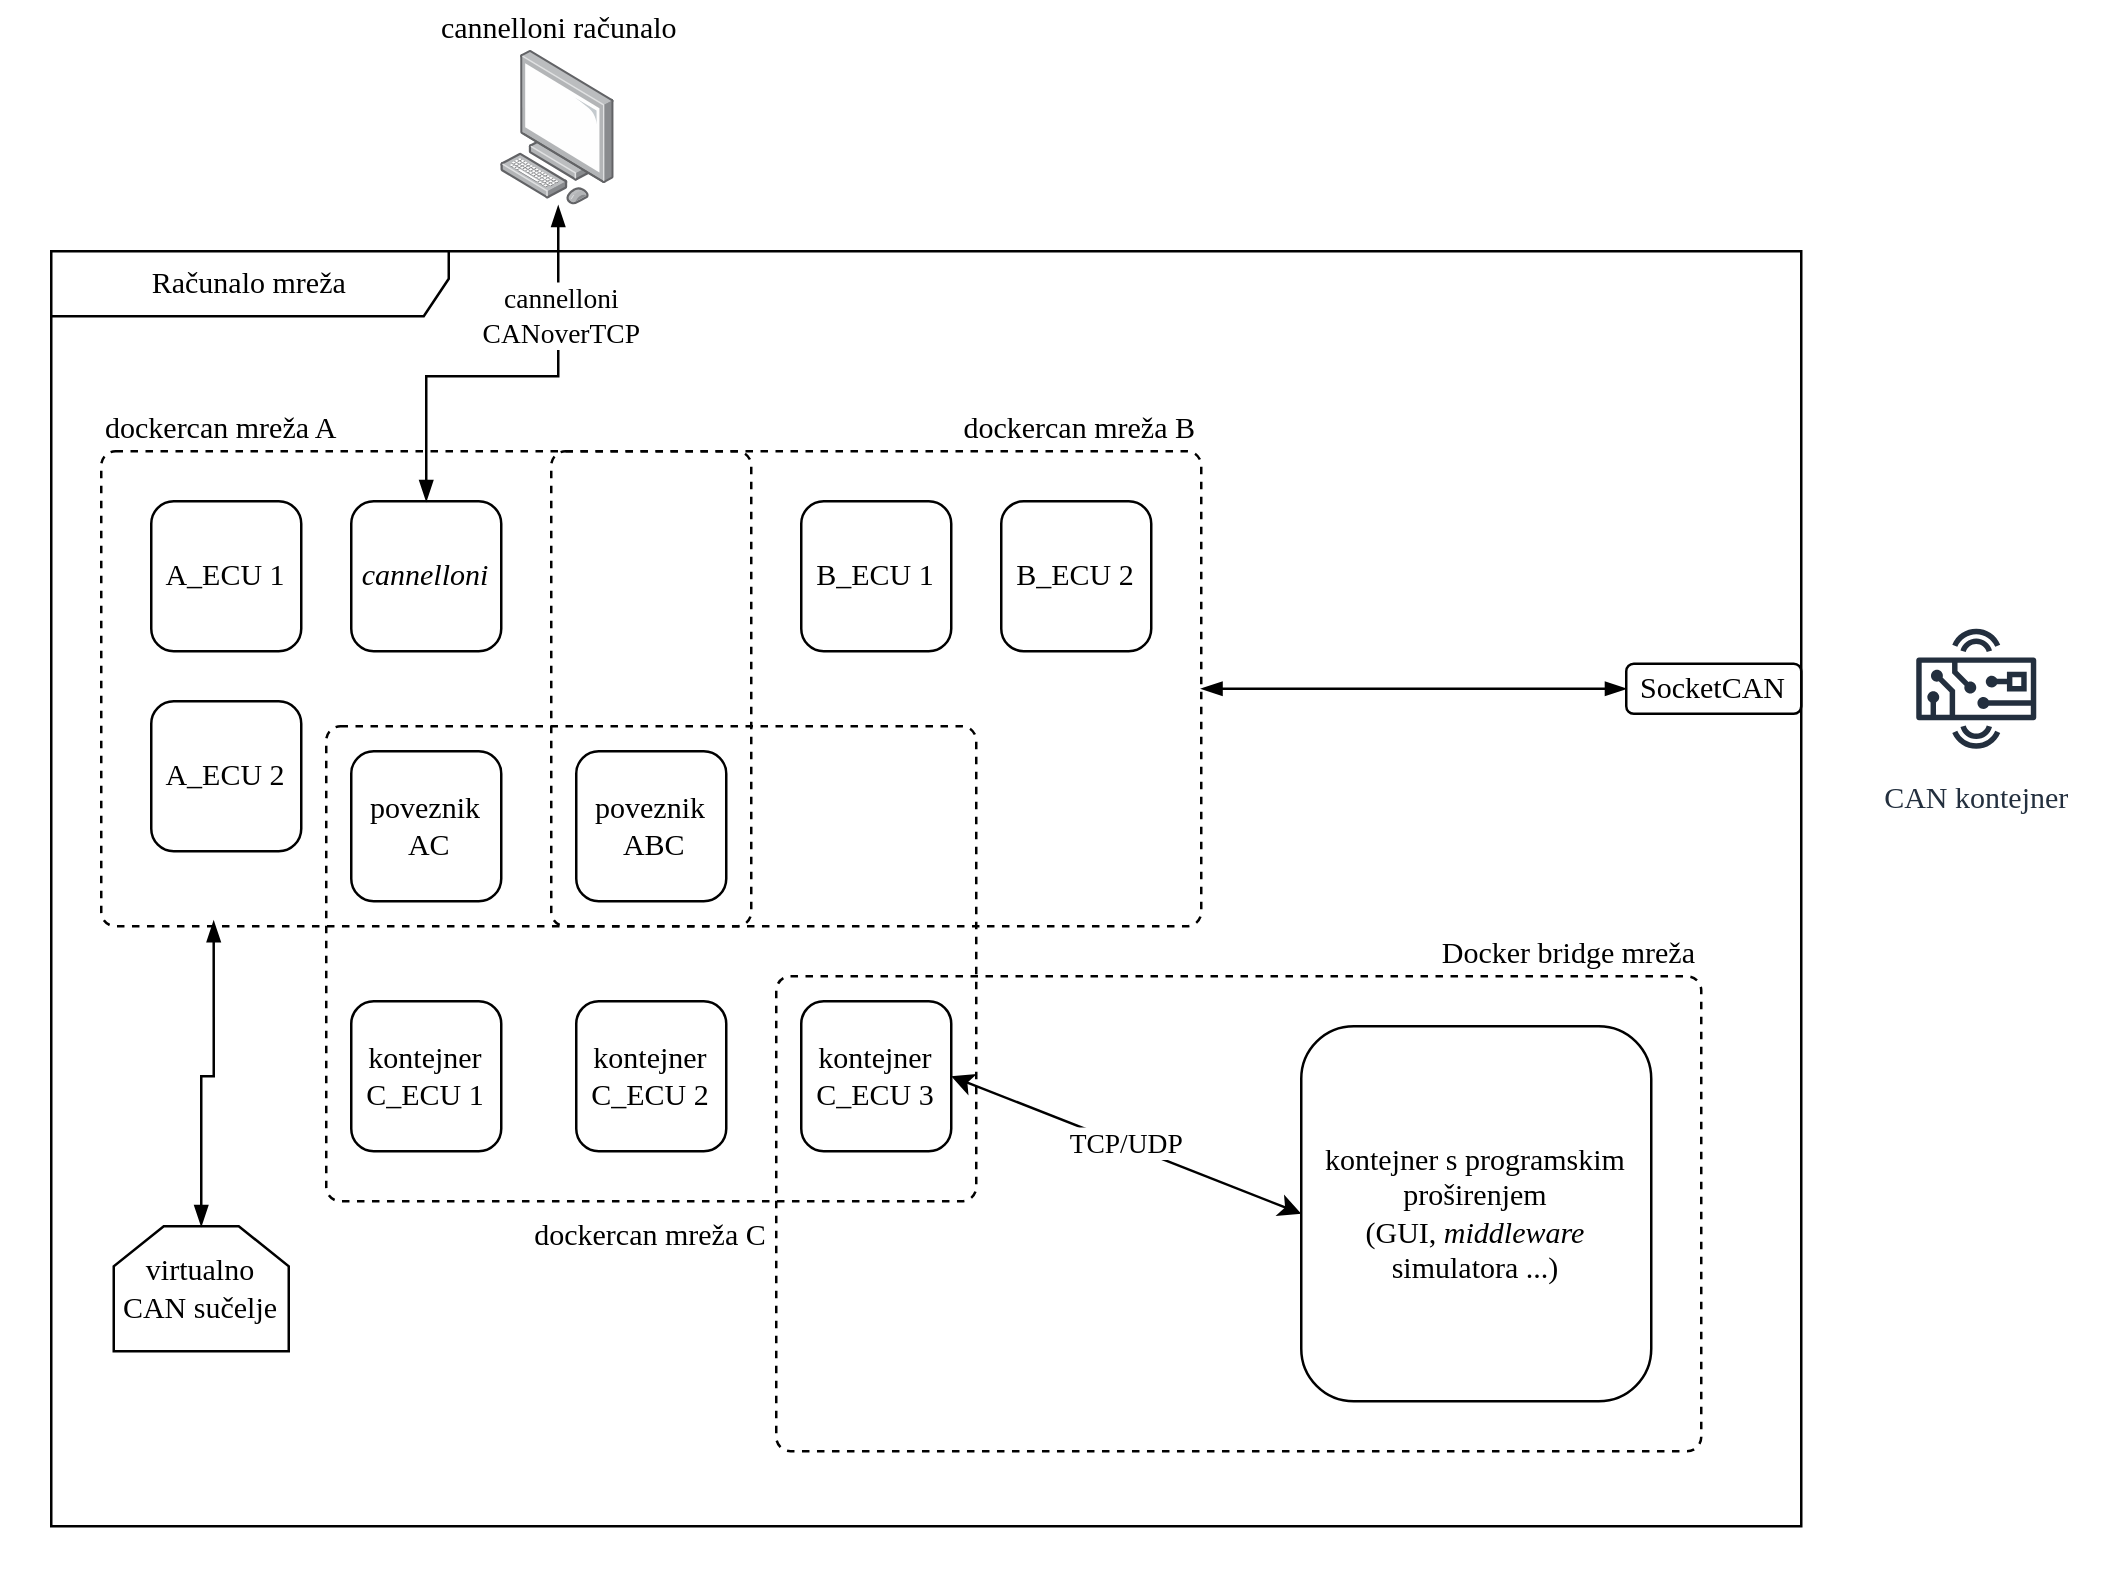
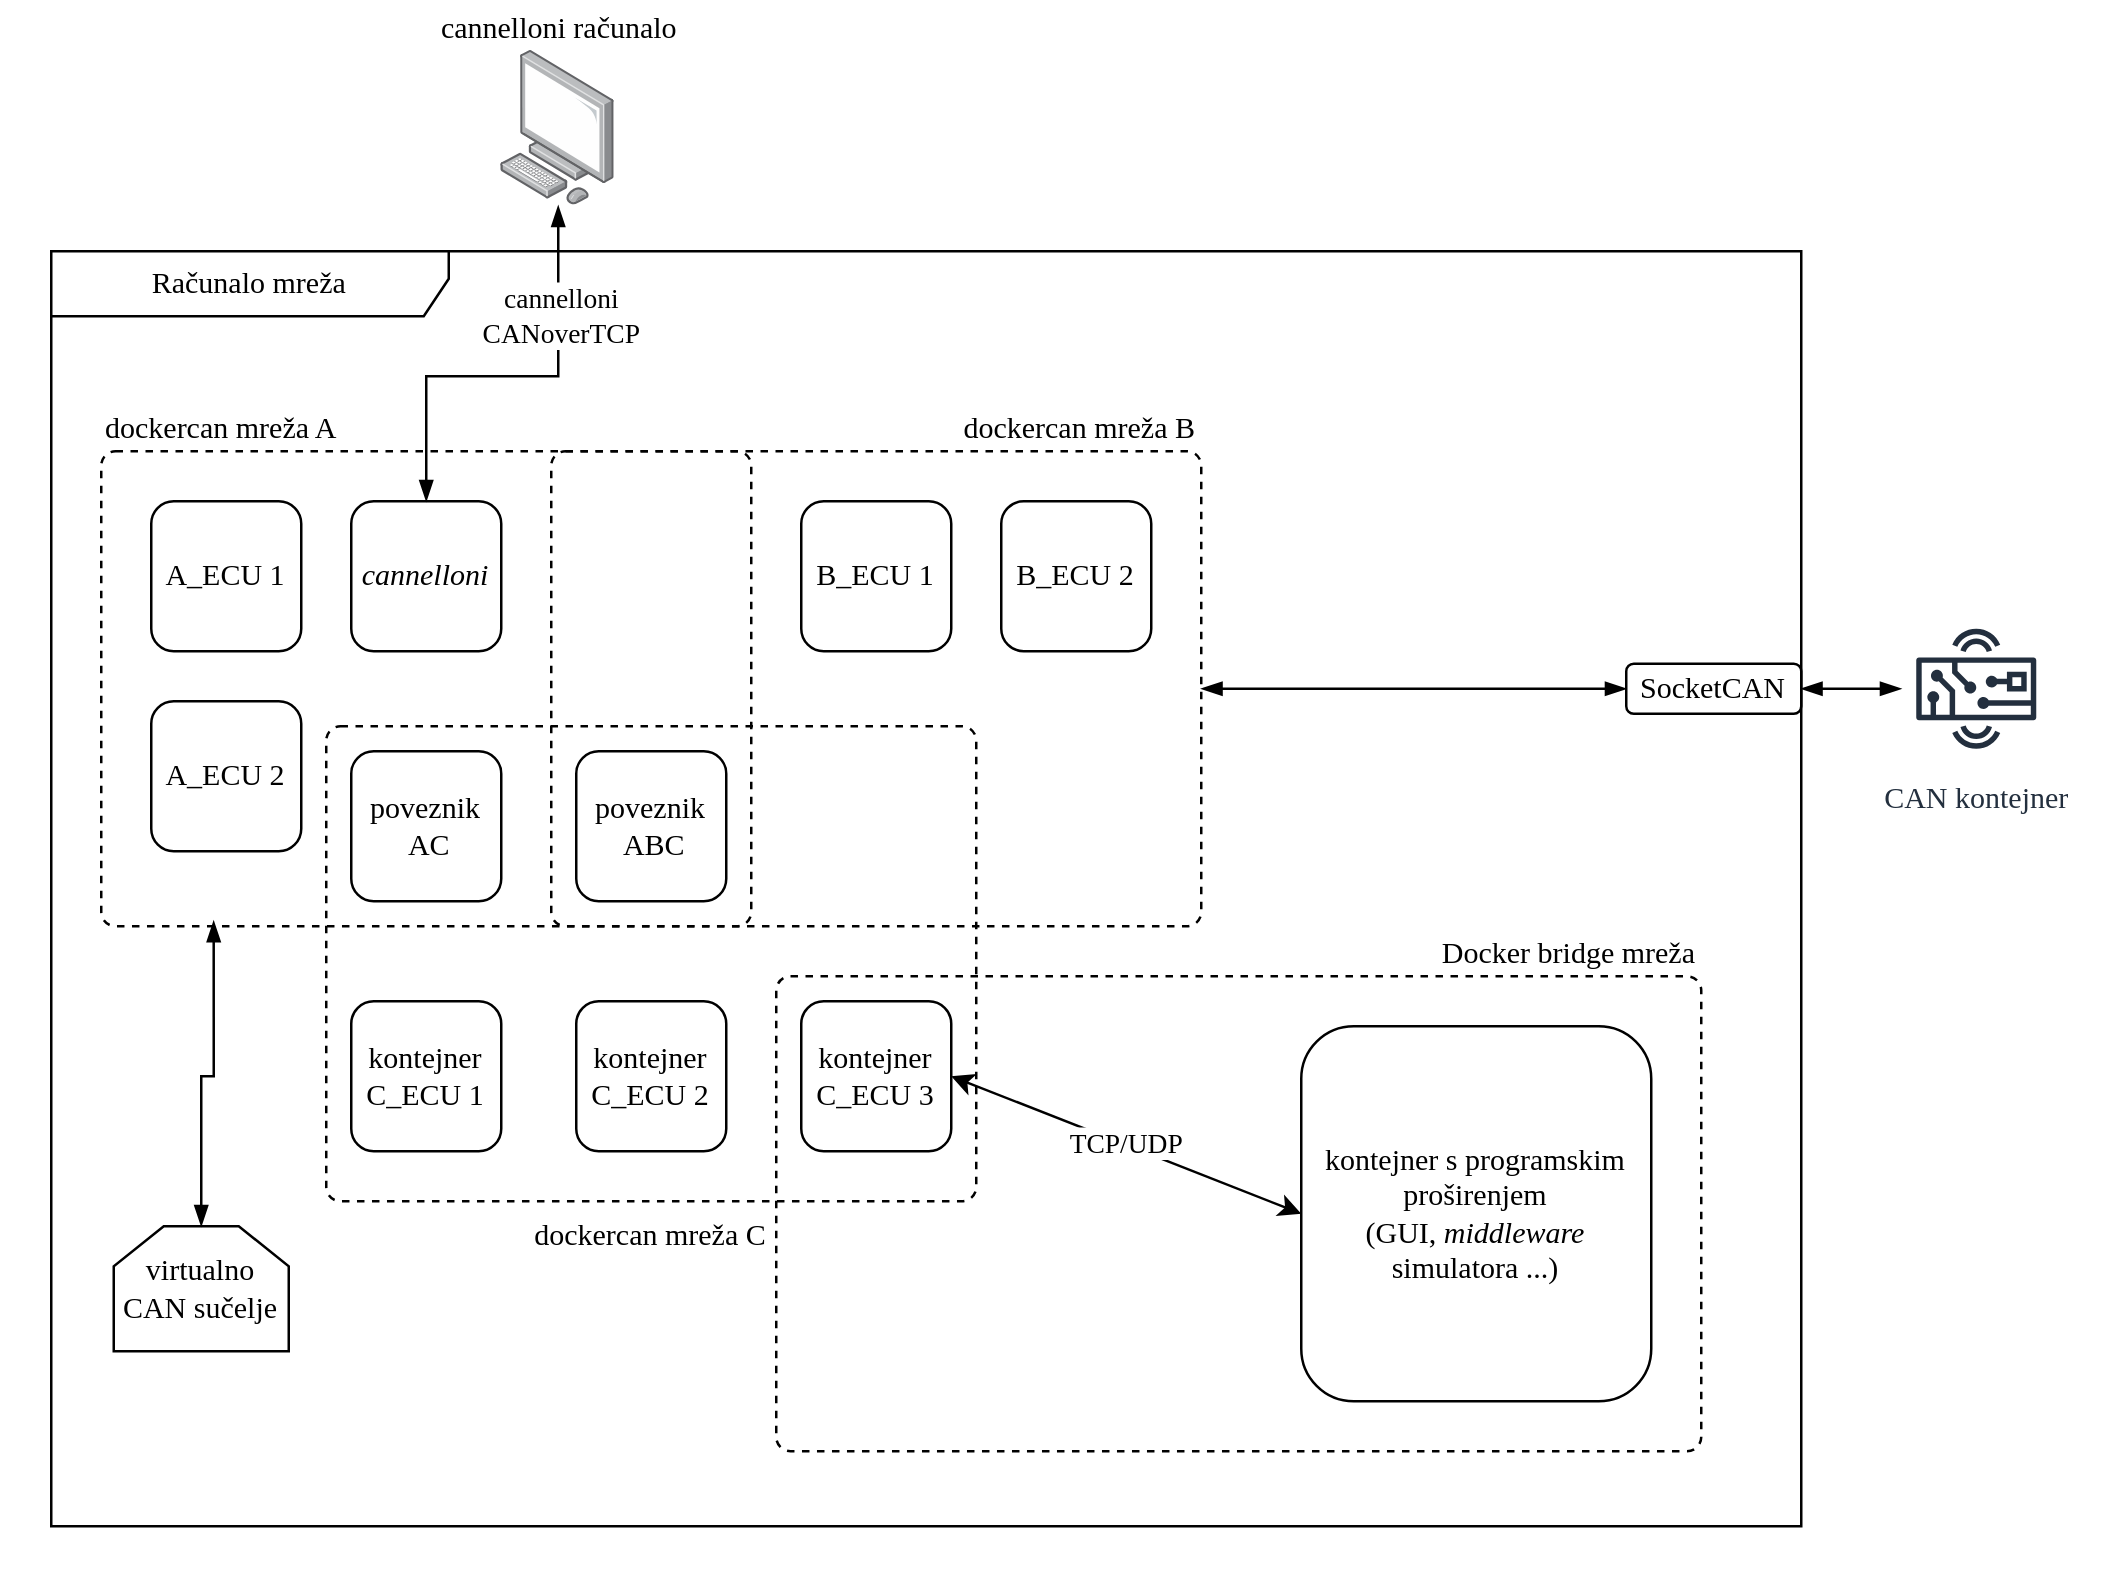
  <mxCell id="0" />
  <mxCell id="1" parent="0" />
  <mxCell id="2" value="&lt;div&gt;Docker bridge mreža&lt;br&gt;&lt;/div&gt;" style="rounded=1;whiteSpace=wrap;html=1;fillColor=none;arcSize=3;dashed=1;labelPosition=center;verticalLabelPosition=top;align=right;verticalAlign=bottom;fontFamily=Times New Roman;" vertex="1" parent="1"><mxGeometry x="310" y="390" width="370" height="190" as="geometry" /></mxCell>
  <mxCell id="3" value="&lt;div&gt;dockercan mreža A&lt;/div&gt;" style="rounded=1;whiteSpace=wrap;html=1;fillColor=none;arcSize=3;dashed=1;labelPosition=center;verticalLabelPosition=top;align=left;verticalAlign=bottom;textDirection=ltr;fontFamily=Times New Roman;" vertex="1" parent="1"><mxGeometry x="40" y="180" width="260" height="190" as="geometry" /></mxCell>
  <mxCell id="4" value="dockercan mreža C" style="rounded=1;whiteSpace=wrap;html=1;fillColor=none;arcSize=3;dashed=1;labelPosition=center;verticalLabelPosition=bottom;align=center;verticalAlign=top;fontFamily=Times New Roman;" vertex="1" parent="1"><mxGeometry x="130" y="290" width="260" height="190" as="geometry" /></mxCell>
  <mxCell id="5" style="edgeStyle=orthogonalEdgeStyle;rounded=0;orthogonalLoop=1;jettySize=auto;html=1;startArrow=blockThin;startFill=1;endArrow=blockThin;endFill=1;fontFamily=Times New Roman;" edge="1" parent="1" source="6" target="22"><mxGeometry relative="1" as="geometry" /></mxCell>
  <mxCell id="6" value="&lt;div&gt;dockercan mreža B&lt;/div&gt;" style="rounded=1;whiteSpace=wrap;html=1;fillColor=none;arcSize=3;dashed=1;labelPosition=center;verticalLabelPosition=top;align=right;verticalAlign=bottom;fontFamily=Times New Roman;" vertex="1" parent="1"><mxGeometry x="220" y="180" width="260" height="190" as="geometry" /></mxCell>
  <mxCell id="7" value="&lt;div&gt;A_ECU 1&lt;br&gt;&lt;/div&gt;" style="rounded=1;whiteSpace=wrap;html=1;pointerEvents=0;strokeColor=default;align=center;verticalAlign=middle;fontFamily=Times New Roman;fontSize=12;fontColor=default;fillColor=default;container=0;" vertex="1" parent="1"><mxGeometry x="60" y="200" width="60" height="60" as="geometry" /></mxCell>
  <mxCell id="8" value="A_ECU 2" style="rounded=1;whiteSpace=wrap;html=1;pointerEvents=0;strokeColor=default;align=center;verticalAlign=middle;fontFamily=Times New Roman;fontSize=12;fontColor=default;fillColor=default;container=0;" vertex="1" parent="1"><mxGeometry x="60" y="280" width="60" height="60" as="geometry" /></mxCell>
  <mxCell id="9" value="&lt;div&gt;&lt;i&gt;cannelloni&lt;/i&gt;&lt;/div&gt;" style="rounded=1;whiteSpace=wrap;html=1;pointerEvents=0;strokeColor=default;align=center;verticalAlign=middle;fontFamily=Times New Roman;fontSize=12;fontColor=default;fillColor=default;container=0;" vertex="1" parent="1"><mxGeometry x="140" y="200" width="60" height="60" as="geometry" /></mxCell>
  <mxCell id="10" value="&lt;div&gt;poveznik&lt;br&gt;&lt;/div&gt;&amp;nbsp;ABC" style="rounded=1;whiteSpace=wrap;html=1;pointerEvents=0;strokeColor=default;align=center;verticalAlign=middle;fontFamily=Times New Roman;fontSize=12;fontColor=default;fillColor=default;container=0;" vertex="1" parent="1"><mxGeometry x="230" y="300" width="60" height="60" as="geometry" /></mxCell>
  <mxCell id="11" value="&lt;div&gt;B_ECU 1&lt;br&gt;&lt;/div&gt;" style="rounded=1;whiteSpace=wrap;html=1;pointerEvents=0;strokeColor=default;align=center;verticalAlign=middle;fontFamily=Times New Roman;fontSize=12;fontColor=default;fillColor=default;container=0;" vertex="1" parent="1"><mxGeometry x="320" y="200" width="60" height="60" as="geometry" /></mxCell>
  <mxCell id="12" value="&lt;div&gt;B_ECU 2&lt;br&gt;&lt;/div&gt;" style="rounded=1;whiteSpace=wrap;html=1;pointerEvents=0;strokeColor=default;align=center;verticalAlign=middle;fontFamily=Times New Roman;fontSize=12;fontColor=default;fillColor=default;container=0;" vertex="1" parent="1"><mxGeometry x="400" y="200" width="60" height="60" as="geometry" /></mxCell>
  <mxCell id="13" value="&lt;div&gt;kontejner&lt;/div&gt;&lt;div&gt;C_ECU 1&lt;br&gt;&lt;/div&gt;" style="rounded=1;whiteSpace=wrap;html=1;pointerEvents=0;strokeColor=default;align=center;verticalAlign=middle;fontFamily=Times New Roman;fontSize=12;fontColor=default;fillColor=default;container=0;" vertex="1" parent="1"><mxGeometry x="140" y="400" width="60" height="60" as="geometry" /></mxCell>
  <mxCell id="14" value="&lt;div&gt;kontejner&lt;/div&gt;&lt;div&gt;C_ECU 3&lt;br&gt;&lt;/div&gt;" style="rounded=1;whiteSpace=wrap;html=1;pointerEvents=0;strokeColor=default;align=center;verticalAlign=middle;fontFamily=Times New Roman;fontSize=12;fontColor=default;fillColor=default;container=0;" vertex="1" parent="1"><mxGeometry x="320" y="400" width="60" height="60" as="geometry" /></mxCell>
  <mxCell id="15" value="&lt;div&gt;kontejner&lt;/div&gt;&lt;div&gt;C_ECU 2&lt;br&gt;&lt;/div&gt;" style="rounded=1;whiteSpace=wrap;html=1;pointerEvents=0;strokeColor=default;align=center;verticalAlign=middle;fontFamily=Times New Roman;fontSize=12;fontColor=default;fillColor=default;container=0;" vertex="1" parent="1"><mxGeometry x="230" y="400" width="60" height="60" as="geometry" /></mxCell>
  <mxCell id="16" value="&lt;div&gt;poveznik&lt;br&gt;&lt;/div&gt;&amp;nbsp;AC" style="rounded=1;whiteSpace=wrap;html=1;pointerEvents=0;strokeColor=default;align=center;verticalAlign=middle;fontFamily=Times New Roman;fontSize=12;fontColor=default;fillColor=default;container=0;" vertex="1" parent="1"><mxGeometry x="140" y="300" width="60" height="60" as="geometry" /></mxCell>
  <mxCell id="17" value="&lt;div&gt;kontejner s programskim proširenjem&lt;/div&gt;&lt;div&gt;(GUI, &lt;i&gt;middleware &lt;/i&gt;simulatora ...)&lt;br&gt;&lt;/div&gt;" style="rounded=1;whiteSpace=wrap;html=1;pointerEvents=0;strokeColor=default;align=center;verticalAlign=middle;fontFamily=Times New Roman;fontSize=12;fontColor=default;fillColor=default;container=0;" vertex="1" parent="1"><mxGeometry x="520" y="410" width="140" height="150" as="geometry" /></mxCell>
  <mxCell id="18" value="CAN kontejner" style="sketch=0;outlineConnect=0;fontColor=#232F3E;gradientColor=none;strokeColor=#232F3E;fillColor=#ffffff;dashed=0;verticalLabelPosition=bottom;verticalAlign=top;align=center;html=1;fontSize=12;fontStyle=0;aspect=fixed;shape=mxgraph.aws4.resourceIcon;resIcon=mxgraph.aws4.hardware_board;fontFamily=Times New Roman;" vertex="1" parent="1"><mxGeometry x="760" y="245" width="60" height="60" as="geometry" /></mxCell>
  <mxCell id="19" value="TCP/UDP" style="endArrow=classic;startArrow=classic;html=1;rounded=0;entryX=0;entryY=0.5;entryDx=0;entryDy=0;fontFamily=Times New Roman;" edge="1" parent="1" target="17"><mxGeometry width="50" height="50" relative="1" as="geometry"><mxPoint x="380" y="430" as="sourcePoint" /><mxPoint x="430" y="380" as="targetPoint" /></mxGeometry></mxCell>
  <mxCell id="20" value="Računalo mreža" style="shape=umlFrame;whiteSpace=wrap;pointerEvents=0;width=159;height=26;fontFamily=Times New Roman;rounded=0;direction=east;html=1;labelBorderColor=none;strokeColor=default;align=center;verticalAlign=middle;fontSize=12;fontColor=default;fillColor=default;container=0;" vertex="1" parent="1"><mxGeometry x="20" y="100" width="700" height="510" as="geometry" /></mxCell>
+ <mxCell id="21" style="edgeStyle=orthogonalEdgeStyle;rounded=0;orthogonalLoop=1;jettySize=auto;html=1;startArrow=blockThin;startFill=1;endArrow=blockThin;endFill=1;fontFamily=Times New Roman;" edge="1" parent="1" source="22" target="18"><mxGeometry relative="1" as="geometry" /></mxCell>
  <mxCell id="22" value="&lt;div&gt;SocketCAN&lt;/div&gt;" style="whiteSpace=wrap;html=1;fontFamily=Times New Roman;rounded=1;" vertex="1" parent="1"><mxGeometry x="650" y="265" width="70" height="20" as="geometry" /></mxCell>
  <mxCell id="23" style="edgeStyle=orthogonalEdgeStyle;rounded=0;orthogonalLoop=1;jettySize=auto;html=1;entryX=0.5;entryY=0;entryDx=0;entryDy=0;endArrow=blockThin;endFill=1;startArrow=blockThin;startFill=1;fontFamily=Times New Roman;" edge="1" parent="1" source="25" target="9"><mxGeometry relative="1" as="geometry"><mxPoint x="223" y="100" as="sourcePoint" /><Array as="points"><mxPoint x="223" y="150" /><mxPoint x="170" y="150" /></Array></mxGeometry></mxCell>
  <mxCell id="24" value="cannelloni&lt;br&gt;&lt;div&gt;CANoverTCP&lt;/div&gt;" style="edgeLabel;html=1;align=center;verticalAlign=middle;resizable=0;points=[];fontFamily=Times New Roman;" vertex="1" connectable="0" parent="23"><mxGeometry x="-0.481" y="1" relative="1" as="geometry"><mxPoint as="offset" /></mxGeometry></mxCell>
  <mxCell id="25" value="cannelloni računalo" style="image;points=[];aspect=fixed;html=1;align=center;shadow=0;dashed=0;image=img/lib/allied_telesis/computer_and_terminals/Personal_Computer.svg;labelPosition=center;verticalLabelPosition=top;verticalAlign=bottom;fontFamily=Times New Roman;" vertex="1" parent="1"><mxGeometry x="200" y="20" width="45.6" height="61.8" as="geometry" /></mxCell>
  <mxCell id="26" value="virtualno CAN sučelje" style="shape=loopLimit;whiteSpace=wrap;html=1;fontFamily=Times New Roman;" vertex="1" parent="1"><mxGeometry x="45" y="490" width="70" height="50" as="geometry" /></mxCell>
  <mxCell id="27" style="edgeStyle=orthogonalEdgeStyle;rounded=0;orthogonalLoop=1;jettySize=auto;html=1;entryX=0.173;entryY=0.989;entryDx=0;entryDy=0;entryPerimeter=0;startArrow=blockThin;startFill=1;endArrow=blockThin;endFill=1;" edge="1" parent="1" source="26" target="3"><mxGeometry relative="1" as="geometry" /></mxCell>
